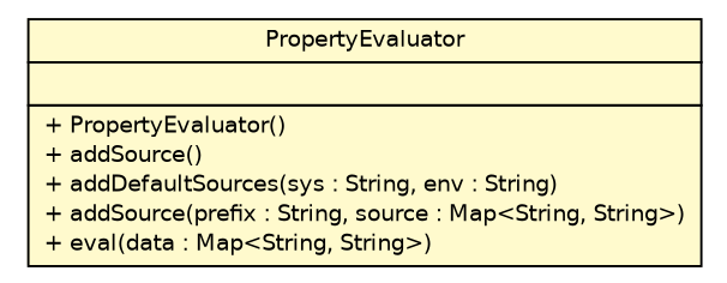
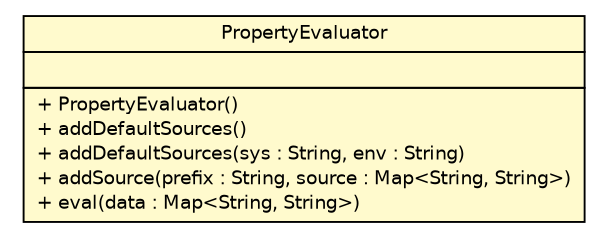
  digraph {
    nodesep=0.25
    ranksep=0.5
-   n1 [fontcolor=black fontname=Helvetica fontsize=10.0 label=<<table title="sorcer.util.eval.PropertyEvaluator" border="0" cellborder="1" cellspacing="0" cellpadding="2" port="p" bgcolor="lemonChiffon" href="./PropertyEvaluator.html"> 		<tr><td><table border="0" cellspacing="0" cellpadding="1"> <tr><td align="center" balign="center"> PropertyEvaluator </td></tr> 		</table></td></tr> 		<tr><td><table border="0" cellspacing="0" cellpadding="1"> <tr><td align="left" balign="left">  </td></tr> 		</table></td></tr> 		<tr><td><table border="0" cellspacing="0" cellpadding="1"> <tr><td align="left" balign="left"> + PropertyEvaluator() </td></tr> <tr><td align="left" balign="left"> + addSource() </td></tr> <tr><td align="left" balign="left"> + addDefaultSources(sys : String, env : String) </td></tr> <tr><td align="left" balign="left"> + addSource(prefix : String, source : Map&lt;String, String&gt;) </td></tr> <tr><td align="left" balign="left"> + eval(data : Map&lt;String, String&gt;) </td></tr> 		</table></td></tr> 		</table>> shape=plaintext]
+   n1 [fontcolor=black fontname=Helvetica fontsize=10.0 label=<<table title="sorcer.util.eval.PropertyEvaluator" border="0" cellborder="1" cellspacing="0" cellpadding="2" port="p" bgcolor="lemonChiffon" href="./PropertyEvaluator.html"> 		<tr><td><table border="0" cellspacing="0" cellpadding="1"> <tr><td align="center" balign="center"> PropertyEvaluator </td></tr> 		</table></td></tr> 		<tr><td><table border="0" cellspacing="0" cellpadding="1"> <tr><td align="left" balign="left">  </td></tr> 		</table></td></tr> 		<tr><td><table border="0" cellspacing="0" cellpadding="1"> <tr><td align="left" balign="left"> + PropertyEvaluator() </td></tr> <tr><td align="left" balign="left"> + addDefaultSources() </td></tr> <tr><td align="left" balign="left"> + addDefaultSources(sys : String, env : String) </td></tr> <tr><td align="left" balign="left"> + addSource(prefix : String, source : Map&lt;String, String&gt;) </td></tr> <tr><td align="left" balign="left"> + eval(data : Map&lt;String, String&gt;) </td></tr> 		</table></td></tr> 		</table>> shape=plaintext]
  }
